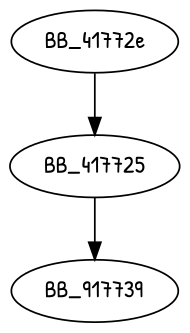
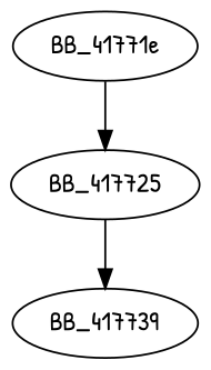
  digraph {
    fontname="Patrick Hand"
    node [fontname="Patrick Hand"]
    edge [fontname="Patrick Hand"]
-   BB_41771e [label=BB_41772e]
+   BB_41771e
    BB_417725
-   BB_417739 [label=BB_917739]
+   BB_417739
    BB_41771e -> BB_417725
    BB_417725 -> BB_417739
  }
